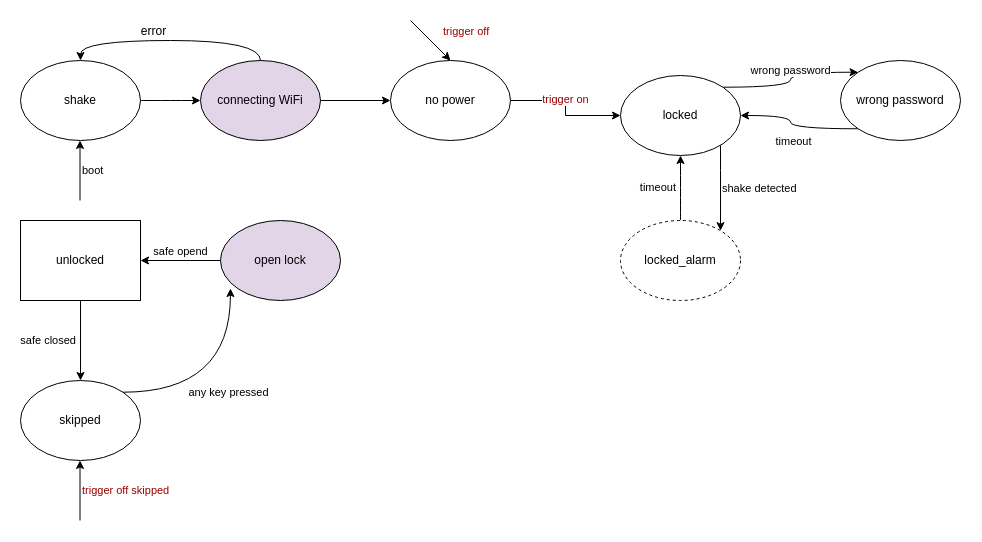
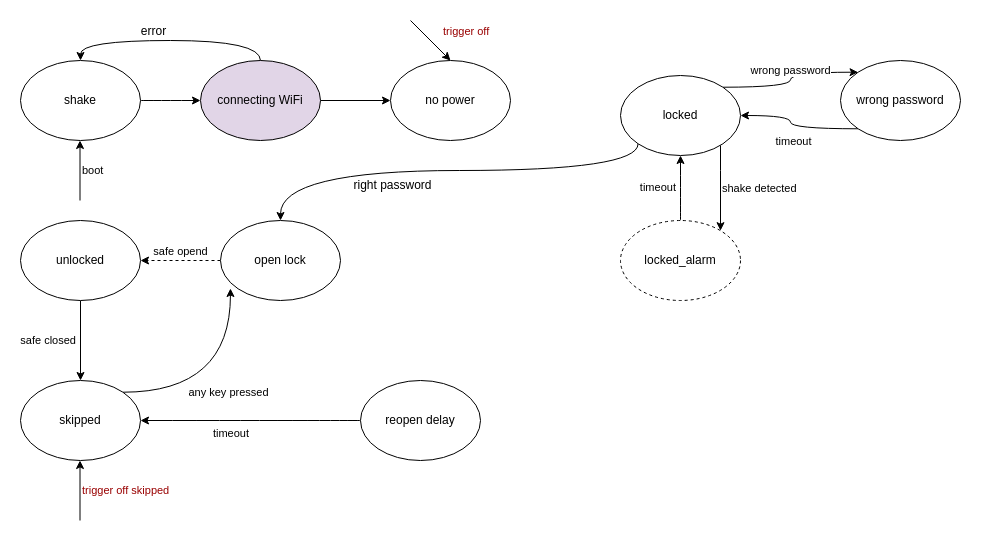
  <mxCell id="0" />
  <mxCell id="1" parent="0" />
  <mxCell id="2" style="edgeStyle=orthogonalEdgeStyle;curved=1;orthogonalLoop=1;jettySize=auto;html=1;exitX=1;exitY=0.5;exitDx=0;exitDy=0;entryX=0;entryY=0.5;entryDx=0;entryDy=0;" edge="1" parent="1" source="3" target="7"><mxGeometry relative="1" as="geometry" /></mxCell>
  <mxCell id="3" value="shake" style="ellipse;whiteSpace=wrap;html=1;" vertex="1" parent="1"><mxGeometry x="20" y="60" width="120" height="80" as="geometry" /></mxCell>
  <mxCell id="4" value="" style="edgeStyle=orthogonalEdgeStyle;rounded=0;orthogonalLoop=1;jettySize=auto;html=1;" edge="1" parent="1" source="7" target="9"><mxGeometry relative="1" as="geometry" /></mxCell>
  <mxCell id="5" style="edgeStyle=orthogonalEdgeStyle;curved=1;orthogonalLoop=1;jettySize=auto;html=1;exitX=0.5;exitY=0;exitDx=0;exitDy=0;entryX=0.5;entryY=0;entryDx=0;entryDy=0;" edge="1" parent="1" source="7" target="3"><mxGeometry relative="1" as="geometry" /></mxCell>
  <mxCell id="6" value="error" style="text;html=1;align=center;verticalAlign=middle;resizable=0;points=[];labelBackgroundColor=#ffffff;" vertex="1" connectable="0" parent="5"><mxGeometry x="0.164" y="-3" relative="1" as="geometry"><mxPoint y="-7" as="offset" /></mxGeometry></mxCell>
  <mxCell id="7" value="connecting WiFi" style="ellipse;whiteSpace=wrap;html=1;fillColor=#e1d5e7;" vertex="1" parent="1"><mxGeometry x="200" y="60" width="120" height="80" as="geometry" /></mxCell>
- <mxCell id="8" value="trigger on" style="edgeStyle=orthogonalEdgeStyle;rounded=0;orthogonalLoop=1;jettySize=auto;html=1;labelPosition=center;verticalLabelPosition=top;align=center;verticalAlign=bottom;fontColor=#990000;" edge="1" parent="1" source="9" target="14"><mxGeometry relative="1" as="geometry" /></mxCell>
  <mxCell id="9" value="no power" style="ellipse;whiteSpace=wrap;html=1;" vertex="1" parent="1"><mxGeometry x="390" y="60" width="120" height="80" as="geometry" /></mxCell>
  <mxCell id="10" value="shake detected" style="edgeStyle=orthogonalEdgeStyle;rounded=0;orthogonalLoop=1;jettySize=auto;html=1;labelPosition=right;verticalLabelPosition=middle;align=left;verticalAlign=middle;" edge="1" parent="1" source="14" target="16"><mxGeometry relative="1" as="geometry"><Array as="points"><mxPoint x="720" y="170" /><mxPoint x="720" y="170" /></Array></mxGeometry></mxCell>
+ <mxCell id="11" style="edgeStyle=orthogonalEdgeStyle;curved=1;orthogonalLoop=1;jettySize=auto;html=1;exitX=0;exitY=1;exitDx=0;exitDy=0;entryX=0.5;entryY=0;entryDx=0;entryDy=0;" edge="1" parent="1" source="14" target="20"><mxGeometry relative="1" as="geometry"><Array as="points"><mxPoint x="638" y="170" /><mxPoint x="280" y="170" /></Array></mxGeometry></mxCell>
+ <mxCell id="12" value="right password" style="text;html=1;align=center;verticalAlign=top;resizable=0;points=[];labelBackgroundColor=#ffffff;labelPosition=center;verticalLabelPosition=bottom;" vertex="1" connectable="0" parent="11"><mxGeometry x="0.257" y="1" relative="1" as="geometry"><mxPoint as="offset" /></mxGeometry></mxCell>
  <mxCell id="13" value="wrong password" style="edgeStyle=orthogonalEdgeStyle;curved=1;orthogonalLoop=1;jettySize=auto;html=1;exitX=1;exitY=0;exitDx=0;exitDy=0;entryX=0;entryY=0;entryDx=0;entryDy=0;labelPosition=center;verticalLabelPosition=top;align=center;verticalAlign=bottom;" edge="1" parent="1" source="14" target="18"><mxGeometry relative="1" as="geometry" /></mxCell>
  <mxCell id="14" value="locked" style="ellipse;whiteSpace=wrap;html=1;" vertex="1" parent="1"><mxGeometry x="620" y="75" width="120" height="80" as="geometry" /></mxCell>
  <mxCell id="15" value="timeout&amp;nbsp;" style="edgeStyle=orthogonalEdgeStyle;curved=1;orthogonalLoop=1;jettySize=auto;html=1;exitX=0.5;exitY=0;exitDx=0;exitDy=0;entryX=0.5;entryY=1;entryDx=0;entryDy=0;labelPosition=left;verticalLabelPosition=middle;align=right;verticalAlign=middle;" edge="1" parent="1" source="16" target="14"><mxGeometry relative="1" as="geometry" /></mxCell>
  <mxCell id="16" value="locked_alarm" style="ellipse;whiteSpace=wrap;html=1;dashed=1;" vertex="1" parent="1"><mxGeometry x="620" y="220" width="120" height="80" as="geometry" /></mxCell>
  <mxCell id="17" value="timeout" style="edgeStyle=orthogonalEdgeStyle;curved=1;orthogonalLoop=1;jettySize=auto;html=1;exitX=0;exitY=1;exitDx=0;exitDy=0;entryX=1;entryY=0.5;entryDx=0;entryDy=0;labelPosition=center;verticalLabelPosition=bottom;align=center;verticalAlign=top;" edge="1" parent="1" source="18" target="14"><mxGeometry relative="1" as="geometry" /></mxCell>
  <mxCell id="18" value="wrong password" style="ellipse;whiteSpace=wrap;html=1;" vertex="1" parent="1"><mxGeometry x="840" y="60" width="120" height="80" as="geometry" /></mxCell>
- <mxCell id="19" value="safe opend" style="edgeStyle=orthogonalEdgeStyle;rounded=0;orthogonalLoop=1;jettySize=auto;html=1;labelPosition=center;verticalLabelPosition=top;align=center;verticalAlign=bottom;" edge="1" parent="1" source="20" target="22"><mxGeometry relative="1" as="geometry" /></mxCell>
- <mxCell id="20" value="open lock" style="ellipse;whiteSpace=wrap;html=1;fillColor=#e1d5e7;" vertex="1" parent="1"><mxGeometry x="220" y="220" width="120" height="80" as="geometry" /></mxCell>
+ <mxCell id="19" value="safe opend" style="edgeStyle=orthogonalEdgeStyle;rounded=0;orthogonalLoop=1;jettySize=auto;html=1;labelPosition=center;verticalLabelPosition=top;align=center;verticalAlign=bottom;dashed=1;" edge="1" parent="1" source="20" target="22"><mxGeometry relative="1" as="geometry" /></mxCell>
+ <mxCell id="20" value="open lock" style="ellipse;whiteSpace=wrap;html=1;" vertex="1" parent="1"><mxGeometry x="220" y="220" width="120" height="80" as="geometry" /></mxCell>
  <mxCell id="21" value="safe closed&amp;nbsp;" style="edgeStyle=orthogonalEdgeStyle;rounded=0;orthogonalLoop=1;jettySize=auto;html=1;labelPosition=left;verticalLabelPosition=middle;align=right;verticalAlign=middle;" edge="1" parent="1" source="22" target="24"><mxGeometry relative="1" as="geometry" /></mxCell>
- <mxCell id="22" value="unlocked" style="whiteSpace=wrap;html=1;rounded=0;" vertex="1" parent="1"><mxGeometry x="20" y="220" width="120" height="80" as="geometry" /></mxCell>
+ <mxCell id="22" value="unlocked" style="ellipse;whiteSpace=wrap;html=1;" vertex="1" parent="1"><mxGeometry x="20" y="220" width="120" height="80" as="geometry" /></mxCell>
  <mxCell id="23" value="any key pressed" style="edgeStyle=orthogonalEdgeStyle;curved=1;orthogonalLoop=1;jettySize=auto;html=1;exitX=1;exitY=0;exitDx=0;exitDy=0;entryX=0.083;entryY=0.85;entryDx=0;entryDy=0;entryPerimeter=0;" edge="1" parent="1" source="24" target="20"><mxGeometry relative="1" as="geometry" /></mxCell>
  <mxCell id="24" value="skipped" style="ellipse;whiteSpace=wrap;html=1;" vertex="1" parent="1"><mxGeometry x="20" y="380" width="120" height="80" as="geometry" /></mxCell>
+ <mxCell id="25" value="timeout" style="edgeStyle=orthogonalEdgeStyle;curved=1;orthogonalLoop=1;jettySize=auto;html=1;exitX=0;exitY=0.5;exitDx=0;exitDy=0;entryX=1;entryY=0.5;entryDx=0;entryDy=0;labelPosition=left;verticalLabelPosition=bottom;align=right;verticalAlign=top;" edge="1" parent="1" source="26" target="24"><mxGeometry relative="1" as="geometry" /></mxCell>
+ <mxCell id="26" value="reopen delay" style="ellipse;whiteSpace=wrap;html=1;" vertex="1" parent="1"><mxGeometry x="360" y="380" width="120" height="80" as="geometry" /></mxCell>
  <mxCell id="27" value="trigger off skipped" style="endArrow=classic;html=1;labelPosition=right;verticalLabelPosition=middle;align=left;verticalAlign=middle;fontColor=#990000;" edge="1" parent="1"><mxGeometry width="50" height="50" relative="1" as="geometry"><mxPoint x="79.5" y="520" as="sourcePoint" /><mxPoint x="79.5" y="460" as="targetPoint" /></mxGeometry></mxCell>
  <mxCell id="28" value="boot" style="endArrow=classic;html=1;labelPosition=right;verticalLabelPosition=middle;align=left;verticalAlign=middle;" edge="1" parent="1"><mxGeometry width="50" height="50" relative="1" as="geometry"><mxPoint x="79.5" y="200" as="sourcePoint" /><mxPoint x="79.5" y="140" as="targetPoint" /></mxGeometry></mxCell>
  <mxCell id="29" value="trigger off" style="endArrow=classic;html=1;labelPosition=right;verticalLabelPosition=middle;align=left;verticalAlign=middle;entryX=0.5;entryY=0;entryDx=0;entryDy=0;fontColor=#990000;" edge="1" parent="1" target="9"><mxGeometry x="0.077" y="14" width="50" height="50" relative="1" as="geometry"><mxPoint x="410" y="20" as="sourcePoint" /><mxPoint x="410" y="-10" as="targetPoint" /><mxPoint as="offset" /></mxGeometry></mxCell>
